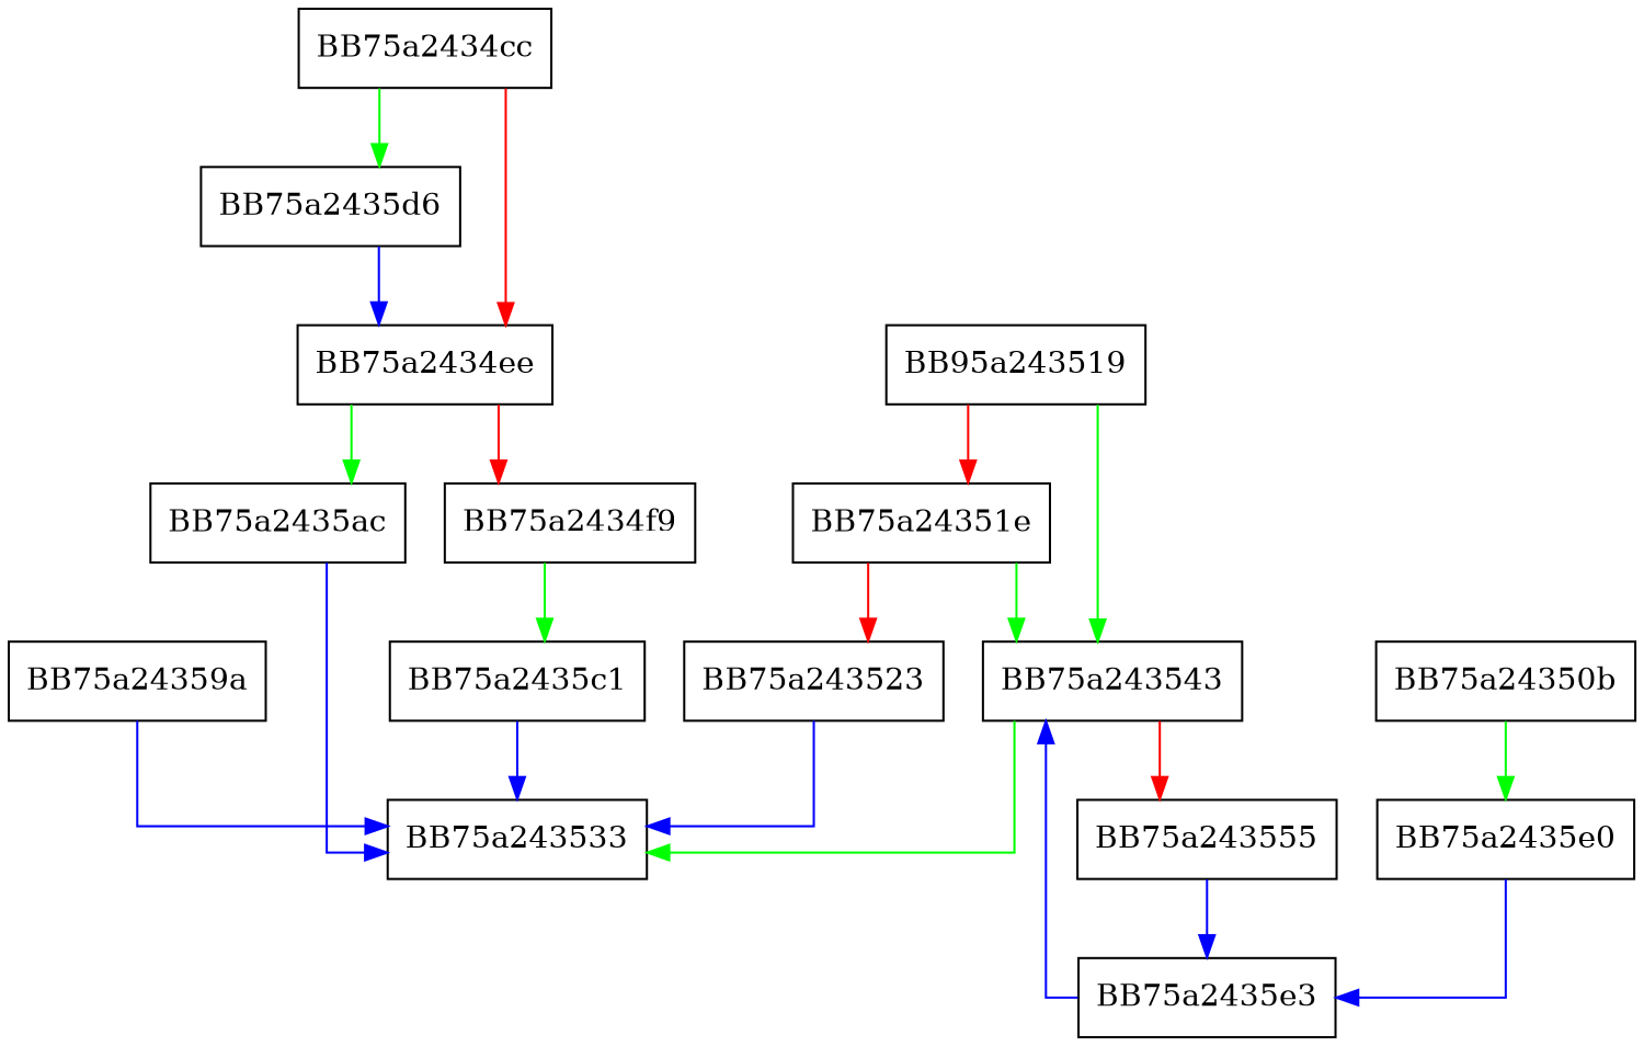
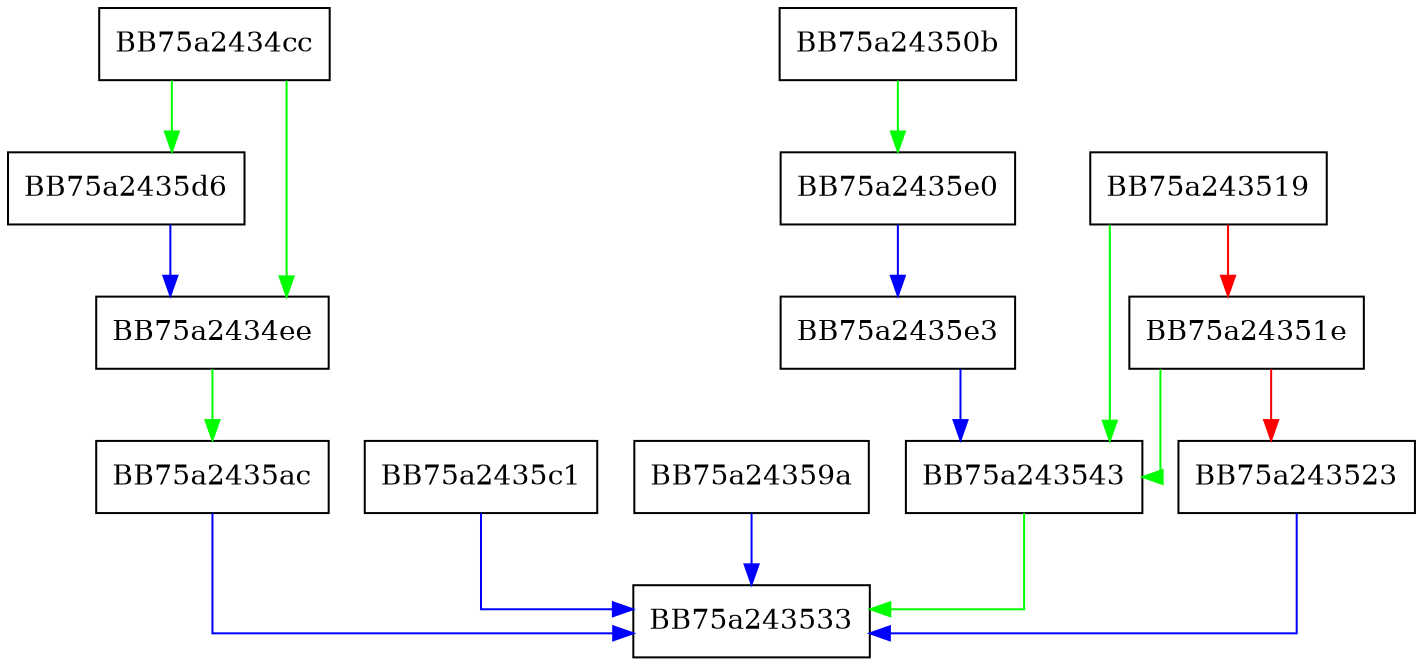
  digraph {
    splines=ortho
    node [shape=box]
    edge [color=blue]
    BB75a2434cc
    BB75a2435d6
    BB75a2434ee
    BB75a2435ac
-   BB75a2434f9
    BB75a243533
    BB75a2435c1
    BB75a24359a
    BB75a24350b
    BB75a2435e0
    BB75a2435e3
    BB75a243543
    BB75a243523
-   BB75a243519 [label=BB95a243519]
+   BB75a243519
    BB75a24351e
-   BB75a243555
    BB75a2434cc -> BB75a2435d6 [color=green]
-   BB75a2434cc -> BB75a2434ee [color=red]
+   BB75a2434cc -> BB75a2434ee [color=green]
    BB75a2435d6 -> BB75a2434ee
    BB75a2434ee -> BB75a2435ac [color=green]
-   BB75a2434ee -> BB75a2434f9 [color=red]
    BB75a2435ac -> BB75a243533
-   BB75a2434f9 -> BB75a2435c1 [color=green]
    BB75a2435c1 -> BB75a243533
    BB75a24359a -> BB75a243533
    BB75a24350b -> BB75a2435e0 [color=green]
    BB75a2435e0 -> BB75a2435e3
    BB75a2435e3 -> BB75a243543
    BB75a243543 -> BB75a243533 [color=green]
-   BB75a243543 -> BB75a243555 [color=red]
    BB75a243523 -> BB75a243533
    BB75a243519 -> BB75a243543 [color=green]
    BB75a243519 -> BB75a24351e [color=red]
    BB75a24351e -> BB75a243543 [color=green]
    BB75a24351e -> BB75a243523 [color=red]
-   BB75a243555 -> BB75a2435e3
  }
